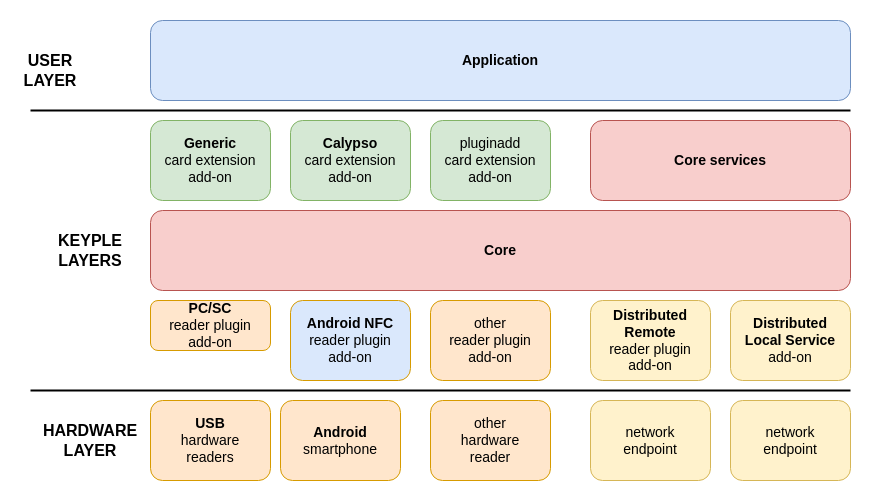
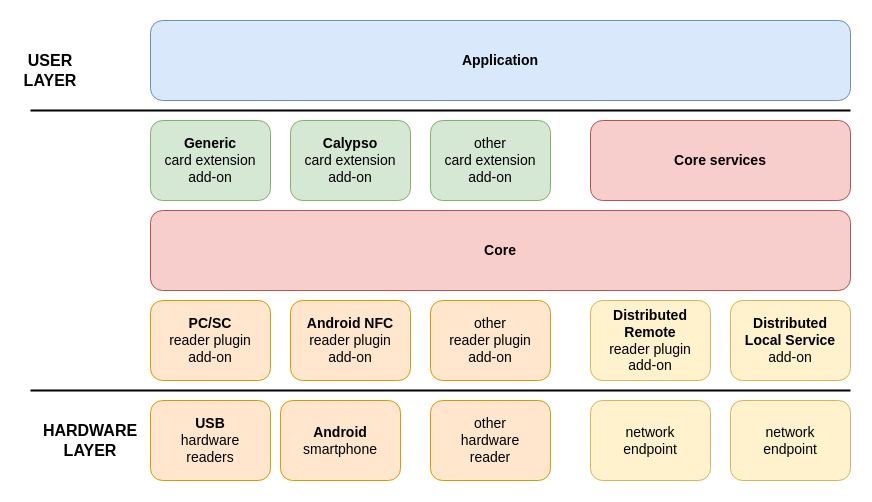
  <mxCell id="0" />
  <mxCell id="1" parent="0" />
  <mxCell id="2" value="Application" style="rounded=1;whiteSpace=wrap;html=1;fillColor=#dae8fc;strokeColor=#6c8ebf;fontSize=14;fontStyle=1" vertex="1" parent="1"><mxGeometry x="150" y="20" width="700" height="80" as="geometry" /></mxCell>
  <mxCell id="3" value="&lt;b style=&quot;font-size: 14px;&quot;&gt;Generic&lt;/b&gt;&lt;br style=&quot;font-size: 14px;&quot;&gt;card extension&lt;br style=&quot;font-size: 14px;&quot;&gt;add-on" style="rounded=1;whiteSpace=wrap;html=1;fillColor=#d5e8d4;strokeColor=#82b366;fontSize=14;" vertex="1" parent="1"><mxGeometry x="150" y="120" width="120" height="80" as="geometry" /></mxCell>
  <mxCell id="4" value="Core" style="rounded=1;whiteSpace=wrap;html=1;fillColor=#f8cecc;strokeColor=#b85450;fontSize=14;fontStyle=1" vertex="1" parent="1"><mxGeometry x="150" y="210" width="700" height="80" as="geometry" /></mxCell>
- <mxCell id="5" value="pluginadd&lt;br style=&quot;font-size: 14px;&quot;&gt;card extension&lt;br style=&quot;font-size: 14px;&quot;&gt;add-on" style="rounded=1;whiteSpace=wrap;html=1;fillColor=#d5e8d4;strokeColor=#82b366;fontSize=14;" vertex="1" parent="1"><mxGeometry x="430" y="120" width="120" height="80" as="geometry" /></mxCell>
+ <mxCell id="5" value="other&lt;br style=&quot;font-size: 14px;&quot;&gt;card extension&lt;br style=&quot;font-size: 14px;&quot;&gt;add-on" style="rounded=1;whiteSpace=wrap;html=1;fillColor=#d5e8d4;strokeColor=#82b366;fontSize=14;" vertex="1" parent="1"><mxGeometry x="430" y="120" width="120" height="80" as="geometry" /></mxCell>
  <mxCell id="6" value="&lt;b style=&quot;font-size: 14px;&quot;&gt;Calypso&lt;/b&gt;&lt;br style=&quot;font-size: 14px;&quot;&gt;card extension&lt;br style=&quot;font-size: 14px;&quot;&gt;add-on" style="rounded=1;whiteSpace=wrap;html=1;fillColor=#d5e8d4;strokeColor=#82b366;fontSize=14;" vertex="1" parent="1"><mxGeometry x="290" y="120" width="120" height="80" as="geometry" /></mxCell>
- <mxCell id="7" value="&lt;b style=&quot;font-size: 14px;&quot;&gt;PC/SC&lt;/b&gt;&lt;br style=&quot;font-size: 14px;&quot;&gt;reader plugin&lt;br style=&quot;font-size: 14px;&quot;&gt;add-on" style="rounded=1;whiteSpace=wrap;html=1;fillColor=#ffe6cc;strokeColor=#d79b00;fontSize=14;" vertex="1" parent="1"><mxGeometry x="150" y="300" width="120" height="50" as="geometry" /></mxCell>
- <mxCell id="8" value="&lt;b style=&quot;font-size: 14px;&quot;&gt;Android NFC&lt;/b&gt;&lt;br style=&quot;font-size: 14px;&quot;&gt;reader plugin&lt;br style=&quot;font-size: 14px;&quot;&gt;add-on" style="rounded=1;whiteSpace=wrap;html=1;fillColor=#dae8fc;strokeColor=#d79b00;fontSize=14;" vertex="1" parent="1"><mxGeometry x="290" y="300" width="120" height="80" as="geometry" /></mxCell>
+ <mxCell id="7" value="&lt;b style=&quot;font-size: 14px;&quot;&gt;PC/SC&lt;/b&gt;&lt;br style=&quot;font-size: 14px;&quot;&gt;reader plugin&lt;br style=&quot;font-size: 14px;&quot;&gt;add-on" style="rounded=1;whiteSpace=wrap;html=1;fillColor=#ffe6cc;strokeColor=#d79b00;fontSize=14;" vertex="1" parent="1"><mxGeometry x="150" y="300" width="120" height="80" as="geometry" /></mxCell>
+ <mxCell id="8" value="&lt;b style=&quot;font-size: 14px;&quot;&gt;Android NFC&lt;/b&gt;&lt;br style=&quot;font-size: 14px;&quot;&gt;reader plugin&lt;br style=&quot;font-size: 14px;&quot;&gt;add-on" style="rounded=1;whiteSpace=wrap;html=1;fillColor=#ffe6cc;strokeColor=#d79b00;fontSize=14;" vertex="1" parent="1"><mxGeometry x="290" y="300" width="120" height="80" as="geometry" /></mxCell>
  <mxCell id="9" value="other&lt;br style=&quot;font-size: 14px;&quot;&gt;reader plugin&lt;br style=&quot;font-size: 14px;&quot;&gt;add-on" style="rounded=1;whiteSpace=wrap;html=1;fillColor=#ffe6cc;strokeColor=#d79b00;fontSize=14;" vertex="1" parent="1"><mxGeometry x="430" y="300" width="120" height="80" as="geometry" /></mxCell>
  <mxCell id="10" value="&lt;b style=&quot;font-size: 14px;&quot;&gt;Distributed&lt;br style=&quot;font-size: 14px;&quot;&gt;Remote&lt;/b&gt;&lt;br style=&quot;font-size: 14px;&quot;&gt;reader plugin&lt;br style=&quot;font-size: 14px;&quot;&gt;add-on" style="rounded=1;whiteSpace=wrap;html=1;fillColor=#fff2cc;strokeColor=#d6b656;fontSize=14;" vertex="1" parent="1"><mxGeometry x="590" y="300" width="120" height="80" as="geometry" /></mxCell>
  <mxCell id="11" value="&lt;b style=&quot;font-size: 14px;&quot;&gt;Distributed&lt;br style=&quot;font-size: 14px;&quot;&gt;Local Service&lt;/b&gt;&lt;br style=&quot;font-size: 14px;&quot;&gt;add-on" style="rounded=1;whiteSpace=wrap;html=1;fillColor=#fff2cc;strokeColor=#d6b656;fontSize=14;" vertex="1" parent="1"><mxGeometry x="730" y="300" width="120" height="80" as="geometry" /></mxCell>
  <mxCell id="12" value="&lt;b style=&quot;font-size: 14px;&quot;&gt;USB&lt;/b&gt;&lt;br style=&quot;font-size: 14px;&quot;&gt;hardware&lt;br style=&quot;font-size: 14px;&quot;&gt;readers" style="rounded=1;whiteSpace=wrap;html=1;fillColor=#ffe6cc;strokeColor=#d79b00;fontSize=14;" vertex="1" parent="1"><mxGeometry x="150" y="400" width="120" height="80" as="geometry" /></mxCell>
  <mxCell id="13" value="&lt;b style=&quot;font-size: 14px;&quot;&gt;Android&lt;/b&gt;&lt;br style=&quot;font-size: 14px;&quot;&gt;smartphone" style="rounded=1;whiteSpace=wrap;html=1;fillColor=#ffe6cc;strokeColor=#d79b00;fontSize=14;" vertex="1" parent="1"><mxGeometry x="280" y="400" width="120" height="80" as="geometry" /></mxCell>
  <mxCell id="14" value="other&lt;br style=&quot;font-size: 14px;&quot;&gt;hardware&lt;br style=&quot;font-size: 14px;&quot;&gt;reader" style="rounded=1;whiteSpace=wrap;html=1;fillColor=#ffe6cc;strokeColor=#d79b00;fontSize=14;" vertex="1" parent="1"><mxGeometry x="430" y="400" width="120" height="80" as="geometry" /></mxCell>
  <mxCell id="15" value="network&lt;br style=&quot;font-size: 14px;&quot;&gt;endpoint" style="rounded=1;whiteSpace=wrap;html=1;fillColor=#fff2cc;strokeColor=#d6b656;fontSize=14;" vertex="1" parent="1"><mxGeometry x="590" y="400" width="120" height="80" as="geometry" /></mxCell>
  <mxCell id="16" value="network&lt;br style=&quot;font-size: 14px;&quot;&gt;endpoint" style="rounded=1;whiteSpace=wrap;html=1;fillColor=#fff2cc;strokeColor=#d6b656;fontSize=14;" vertex="1" parent="1"><mxGeometry x="730" y="400" width="120" height="80" as="geometry" /></mxCell>
  <mxCell id="17" value="" style="endArrow=none;html=1;rounded=0;strokeWidth=2;" edge="1" parent="1"><mxGeometry width="50" height="50" relative="1" as="geometry"><mxPoint x="30" y="110" as="sourcePoint" /><mxPoint x="850" y="110" as="targetPoint" /></mxGeometry></mxCell>
  <mxCell id="18" value="" style="endArrow=none;html=1;rounded=0;strokeWidth=2;" edge="1" parent="1"><mxGeometry width="50" height="50" relative="1" as="geometry"><mxPoint x="30" y="390" as="sourcePoint" /><mxPoint x="850" y="390" as="targetPoint" /></mxGeometry></mxCell>
  <mxCell id="19" value="USER&lt;br style=&quot;font-size: 16px;&quot;&gt;LAYER" style="text;html=1;strokeColor=none;fillColor=none;align=center;verticalAlign=middle;whiteSpace=wrap;rounded=0;fontStyle=1;fontSize=16;" vertex="1" parent="1"><mxGeometry x="20" y="55" width="60" height="30" as="geometry" /></mxCell>
- <mxCell id="20" value="KEYPLE&lt;br style=&quot;font-size: 16px;&quot;&gt;LAYERS" style="text;html=1;strokeColor=none;fillColor=none;align=center;verticalAlign=middle;whiteSpace=wrap;rounded=0;fontStyle=1;fontSize=16;" vertex="1" parent="1"><mxGeometry x="60" y="235" width="60" height="30" as="geometry" /></mxCell>
  <mxCell id="21" value="HARDWARE&lt;br style=&quot;font-size: 16px;&quot;&gt;LAYER" style="text;html=1;strokeColor=none;fillColor=none;align=center;verticalAlign=middle;whiteSpace=wrap;rounded=0;fontStyle=1;fontSize=16;" vertex="1" parent="1"><mxGeometry x="60" y="425" width="60" height="30" as="geometry" /></mxCell>
  <mxCell id="22" value="Core services" style="rounded=1;whiteSpace=wrap;html=1;fillColor=#f8cecc;strokeColor=#b85450;fontSize=14;fontStyle=1" vertex="1" parent="1"><mxGeometry x="590" y="120" width="260" height="80" as="geometry" /></mxCell>
